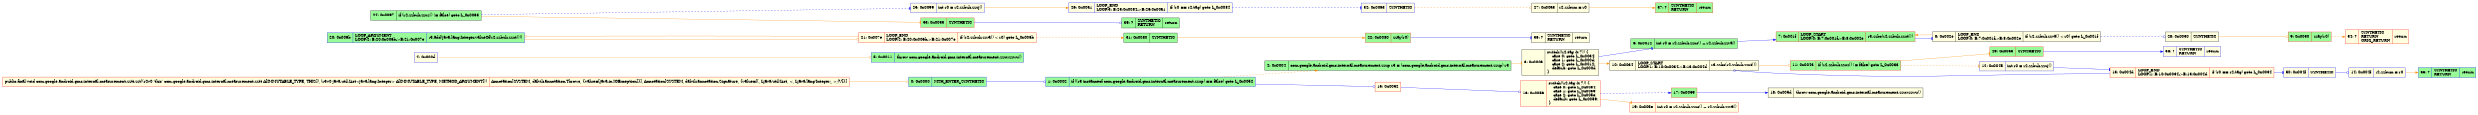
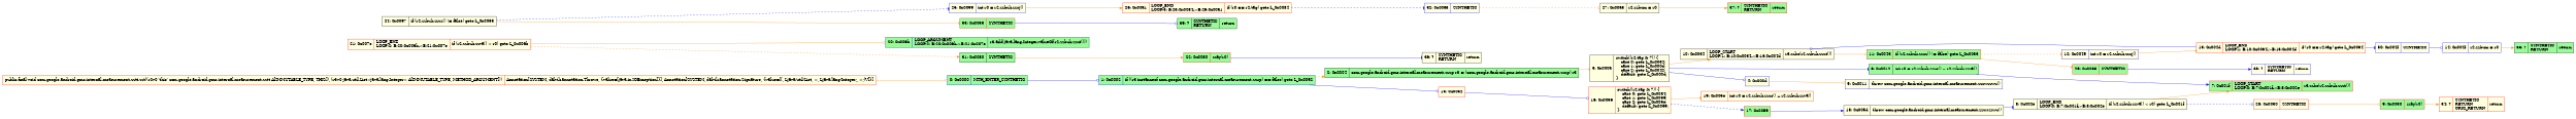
  digraph {
    rankdir=LR
    node [color=red fillcolor=lightyellow shape=record style=filled]
    edge [arrowhead=odot color=darkorange]
    n1 [color=blue fillcolor=palegreen label="{0\:\ 0x0000|MTH_ENTER_SYNTHETIC\l}"]
    n2 [color=blue fillcolor=palegreen label="{1\:\ 0x0002|if ((r3 instanceof com.google.android.gms.internal.measurement.zzup) == false) goto L_0x0052\l}"]
    n3 [color=black fillcolor=palegreen label="{2\:\ 0x0004|com.google.android.gms.internal.measurement.zzup r3 = (com.google.android.gms.internal.measurement.zzup) r3\l}"]
    n4 [label="{15\:\ 0x0052}"]
-   n5 [color=black label="{3\:\ 0x000a|switch((r2.tag & 7)) \{\l    case 0: goto L_0x0034;\l    case 1: goto L_0x000d;\l    case 2: goto L_0x0012;\l    default: goto L_0x000d;\l\}\l}"]
+   n5 [color=black label="{3\:\ 0x000a|switch((r2.tag & 7)) \{\l    case 0: goto L_0x0034;\l    case 1: goto L_0x000d;\l    case 2: goto L_0x0042;\l    default: goto L_0x000d;\l\}\l}"]
    n6 [label="{16\:\ 0x0056|switch((r2.tag & 7)) \{\l    case 0: goto L_0x0084;\l    case 1: goto L_0x0059;\l    case 2: goto L_0x005e;\l    default: goto L_0x0059;\l\}\l}"]
    n7 [color=blue label="{4\:\ 0x000d}"]
    n8 [color=black fillcolor=palegreen label="{6\:\ 0x0012|int r0 = r2.zzbuk.zzus() + r2.zzbuk.zzva()\l}"]
    n9 [color=black label="{10\:\ 0x0034|LOOP_START\lLOOP:1: B:10:0x0034\-\>B:13:0x004d\l|r3.zzbo(r2.zzbuk.zzut())\l}"]
-   n10 [color=blue fillcolor=palegreen label="{5\:\ 0x0011|throw com.google.android.gms.internal.measurement.zzuv.zzwu()\l}"]
+   n10 [color=blue label="{5\:\ 0x0011|throw com.google.android.gms.internal.measurement.zzuv.zzwu()\l}"]
    n11 [fillcolor=palegreen label="{7\:\ 0x001f|LOOP_START\lLOOP:0: B:7:0x001f\-\>B:8:0x002e\l|r3.zzbo(r2.zzbuk.zzut())\l}"]
    n12 [fillcolor=palegreen label="{11\:\ 0x0043|if (r2.zzbuk.zzuz() != false) goto L_0x0033\l}"]
    n13 [color=black label="{8\:\ 0x002e|LOOP_END\lLOOP:0: B:7:0x001f\-\>B:8:0x002e\l|if (r2.zzbuk.zzva() \< r0) goto L_0x001f\l}"]
-   n14 [color=black label="{28\:\ 0x0030|SYNTHETIC\l}"]
+   n14 [label="{28\:\ 0x0030|SYNTHETIC\l}"]
    n15 [fillcolor=palegreen label="{9\:\ 0x0030|zzay(r0)\l}"]
    n16 [label="{34\:\ ?|SYNTHETIC\lRETURN\lORIG_RETURN\l|return\l}"]
    n17 [color=blue label="{12\:\ 0x0045|int r0 = r2.zzbuk.zzuj()\l}"]
    n18 [fillcolor=palegreen label="{29\:\ 0x0033|SYNTHETIC\l}"]
    n19 [label="{13\:\ 0x004d|LOOP_END\lLOOP:1: B:10:0x0034\-\>B:13:0x004d\l|if (r0 == r2.tag) goto L_0x0034\l}"]
    n20 [color=blue label="{38\:\ ?|SYNTHETIC\lRETURN\l|return\l}"]
    n21 [color=blue label="{30\:\ 0x004f|SYNTHETIC\l}"]
    n22 [color=blue label="{14\:\ 0x004f|r2.zzbum = r0\l}"]
-   n23 [color=blue fillcolor=palegreen label="{35\:\ ?|SYNTHETIC\lRETURN\l|return\l}"]
+   n23 [color=black fillcolor=palegreen label="{35\:\ ?|SYNTHETIC\lRETURN\l|return\l}"]
    n24 [fillcolor=palegreen label="{17\:\ 0x0059}"]
    n25 [label="{19\:\ 0x005e|int r0 = r2.zzbuk.zzus() + r2.zzbuk.zzva()\l}"]
    n26 [color=black label="{18\:\ 0x005d|throw com.google.android.gms.internal.measurement.zzuv.zzwu()\l}"]
    n27 [color=blue fillcolor=palegreen label="{20\:\ 0x006b|LOOP_ARGUMENT\lLOOP:2: B:20:0x006b\-\>B:21:0x007e\l|r3.add(java.lang.Integer.valueOf(r2.zzbuk.zzut()))\l}"]
    n28 [label="{21\:\ 0x007e|LOOP_END\lLOOP:2: B:20:0x006b\-\>B:21:0x007e\l|if (r2.zzbuk.zzva() \< r0) goto L_0x006b\l}"]
    n29 [color=black fillcolor=palegreen label="{31\:\ 0x0080|SYNTHETIC\l}"]
    n30 [fillcolor=palegreen label="{22\:\ 0x0080|zzay(r0)\l}"]
    n31 [color=black label="{36\:\ ?|SYNTHETIC\lRETURN\l|return\l}"]
-   n32 [color=black fillcolor=palegreen label="{24\:\ 0x0097|if (r2.zzbuk.zzuz() != false) goto L_0x0033\l}"]
+   n32 [color=black label="{24\:\ 0x0097|if (r2.zzbuk.zzuz() != false) goto L_0x0033\l}"]
    n33 [color=blue label="{25\:\ 0x0099|int r0 = r2.zzbuk.zzuj()\l}"]
    n34 [fillcolor=palegreen label="{33\:\ 0x0033|SYNTHETIC\l}"]
-   n35 [color=blue label="{26\:\ 0x00a1|LOOP_END\lLOOP:3: B:23:0x0084\-\>B:26:0x00a1\l|if (r0 == r2.tag) goto L_0x0084\l}"]
+   n35 [label="{26\:\ 0x00a1|LOOP_END\lLOOP:3: B:23:0x0084\-\>B:26:0x00a1\l|if (r0 == r2.tag) goto L_0x0084\l}"]
    n36 [color=black fillcolor=palegreen label="{39\:\ ?|SYNTHETIC\lRETURN\l|return\l}"]
    n37 [color=blue label="{32\:\ 0x00a3|SYNTHETIC\l}"]
    n38 [color=black label="{27\:\ 0x00a3|r2.zzbum = r0\l}"]
    n39 [fillcolor=palegreen label="{37\:\ ?|SYNTHETIC\lRETURN\l|return\l}"]
    n40 [label="{public final void com.google.android.gms.internal.measurement.zztt.zzt((r2v0 'this' com.google.android.gms.internal.measurement.zztt A[IMMUTABLE_TYPE, THIS]), (r3v0 java.util.List\<java.lang.Integer\> A[IMMUTABLE_TYPE, METHOD_ARGUMENT]))  | Annotation[SYSTEM, dalvik.annotation.Throws, \{value=[java.io.IOException]\}], Annotation[SYSTEM, dalvik.annotation.Signature, \{value=[(, Ljava\/util\/List, \<, Ljava\/lang\/Integer;, \>;)V]\}]\l}"]
    n1 -> n2 [color=blue]
    n2 -> n3 [arrowhead=normal style=dashed]
    n2 -> n4 [color=blue]
    n3 -> n5 [arrowhead=tee]
    n4 -> n6 [color=blue]
+   n5 -> n7 [color=blue]
    n5 -> n8 [arrowhead=tee color=blue]
    n5 -> n9 [arrowhead=normal]
    n6 -> n24 [arrowhead=normal color=blue style=dashed]
    n6 -> n25 [arrowhead=tee]
    n7 -> n10
    n8 -> n11 [arrowhead=normal color=blue]
    n9 -> n12
-   n11 -> n13 [arrowhead=tee color=blue]
+   n26 -> n13 [arrowhead=tee color=blue]
    n12 -> n17 [arrowhead=tee style=dashed]
    n12 -> n18 [arrowhead=tee]
    n13 -> n11 [arrowhead=normal]
    n13 -> n14 [color=blue style=dashed]
    n14 -> n15
-   n15 -> n16 [arrowhead=normal style=dashed]
-   n17 -> n19 [arrowhead=tee color=blue]
+   n15 -> n16 [arrowhead=normal]
+   n17 -> n19 [arrowhead=tee]
    n18 -> n20 [arrowhead=normal color=blue]
    n19 -> n9 [color=blue]
    n19 -> n21 [arrowhead=tee color=blue style=solid]
    n21 -> n22 [color=blue]
    n22 -> n23 [arrowhead=normal]
    n24 -> n26 [arrowhead=normal color=blue]
-   n27 -> n28
    n28 -> n27
    n28 -> n29 [arrowhead=normal style=dashed]
    n29 -> n30 [arrowhead=normal]
    n30 -> n31 [arrowhead=tee color=blue]
    n32 -> n33 [arrowhead=tee color=blue style=dashed]
    n32 -> n34 [arrowhead=tee]
    n33 -> n35 [arrowhead=normal]
    n34 -> n36 [color=blue]
    n35 -> n37 [arrowhead=tee color=blue style=dashed]
    n37 -> n38 [style=dashed]
    n38 -> n39 [arrowhead=normal]
    n40 -> n1
  }
